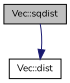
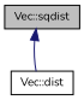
  digraph {
    rankdir=TB
    fontname=Nunito
    node [color=black fontname=Nunito fontsize=10 shape=record style=filled]
    n1 [fillcolor=grey75 fontcolor=black height=0.2 label="Vec::sqdist" width=0.4]
    n2 [fillcolor=white height=0.2 label="Vec::dist" width=0.4]
-   n2 -> n1 [color=midnightblue dir=back fontname=Nunito fontsize=10 labelfontname=Helvetica labelfontsize=10 style=solid]
+   n1 -> n2 [color=midnightblue dir=back fontname=Nunito fontsize=10 labelfontname=Helvetica labelfontsize=10 style=solid]
  }
